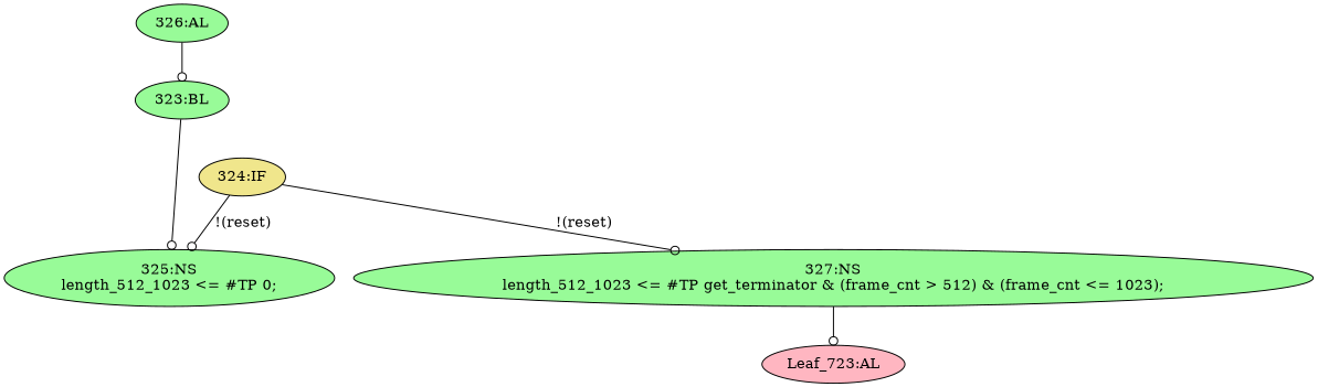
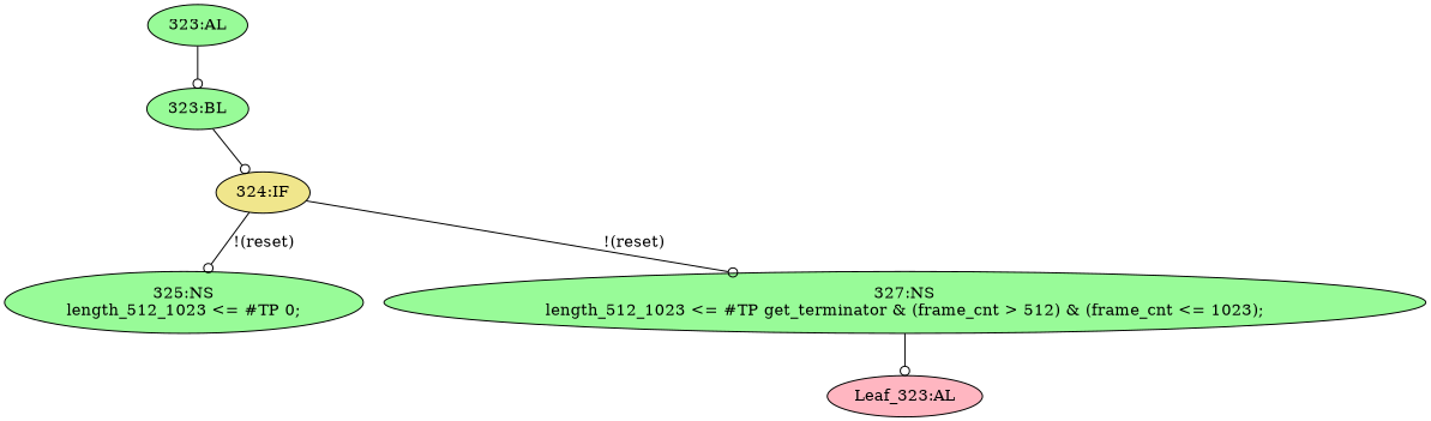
  strict digraph {
    node [fillcolor=palegreen statements="[]" style=filled typ=NonblockingSubstitution]
    edge [arrowhead=odot cond="[]" lineno=None]
    n1 [ast="<pyverilog.vparser.ast.NonblockingSubstitution object at 0x7efef2542990>" label="325:NS\nlength_512_1023 <= #TP 0;" statements="[<pyverilog.vparser.ast.NonblockingSubstitution object at 0x7efef2542990>]"]
-   n2 [def_var="['length_512_1023']" fillcolor=lightpink label="Leaf_723:AL" statements="" typ=""]
-   n3 [ast="<pyverilog.vparser.ast.Always object at 0x7efef2542bd0>" clk_sens=True label="326:AL" sens="['rxclk', 'reset']" typ=Always use_var="['reset', 'get_terminator', 'frame_cnt']"]
+   n2 [def_var="['length_512_1023']" fillcolor=lightpink label="Leaf_323:AL" statements="" typ=""]
+   n3 [ast="<pyverilog.vparser.ast.Always object at 0x7efef2542bd0>" clk_sens=True label="323:AL" sens="['rxclk', 'reset']" typ=Always use_var="['reset', 'get_terminator', 'frame_cnt']"]
    n4 [ast="<pyverilog.vparser.ast.Block object at 0x7efef2542d50>" label="323:BL" typ=Block]
    n5 [ast="<pyverilog.vparser.ast.IfStatement object at 0x7efef2542d90>" fillcolor=khaki label="324:IF" typ=IfStatement]
    n6 [ast="<pyverilog.vparser.ast.NonblockingSubstitution object at 0x7efef2542dd0>" label="327:NS\nlength_512_1023 <= #TP get_terminator & (frame_cnt > 512) & (frame_cnt <= 1023);" statements="[<pyverilog.vparser.ast.NonblockingSubstitution object at 0x7efef2542dd0>]"]
    n3 -> n4
-   n4 -> n1
+   n4 -> n5
    n5 -> n1 [cond="['reset']" label="!(reset)" lineno=324]
    n5 -> n6 [cond="['reset']" label="!(reset)" lineno=324]
    n6 -> n2
  }
